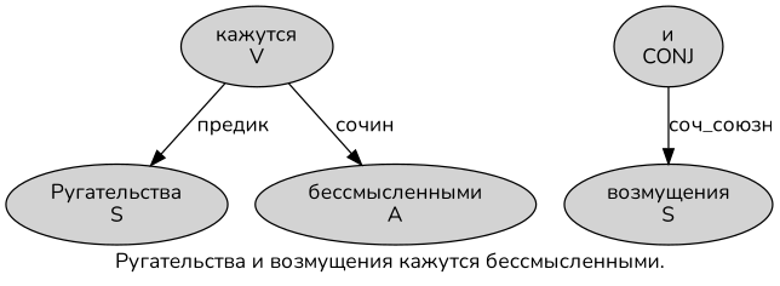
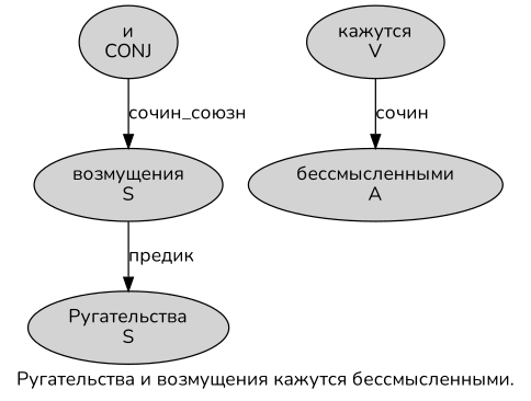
  digraph {
    fontname=Nunito
    label="Ругательства и возмущения кажутся бессмысленными."
    node [fillcolor=lightgray fontname=Nunito penwidth=1 shape=ellipse style=filled]
    edge [fontname=Nunito]
    n1 [label="Ругательства\nS"]
    n2 [label="и\nCONJ"]
    n3 [label="возмущения\nS"]
    n4 [label="кажутся\nV"]
    n5 [label="бессмысленными\nA"]
-   n2 -> n3 [label="соч_союзн"]
-   n4 -> n1 [label="предик"]
+   n2 -> n3 [label="сочин_союзн"]
+   n3 -> n1 [label="предик"]
    n4 -> n5 [label="сочин"]
  }
